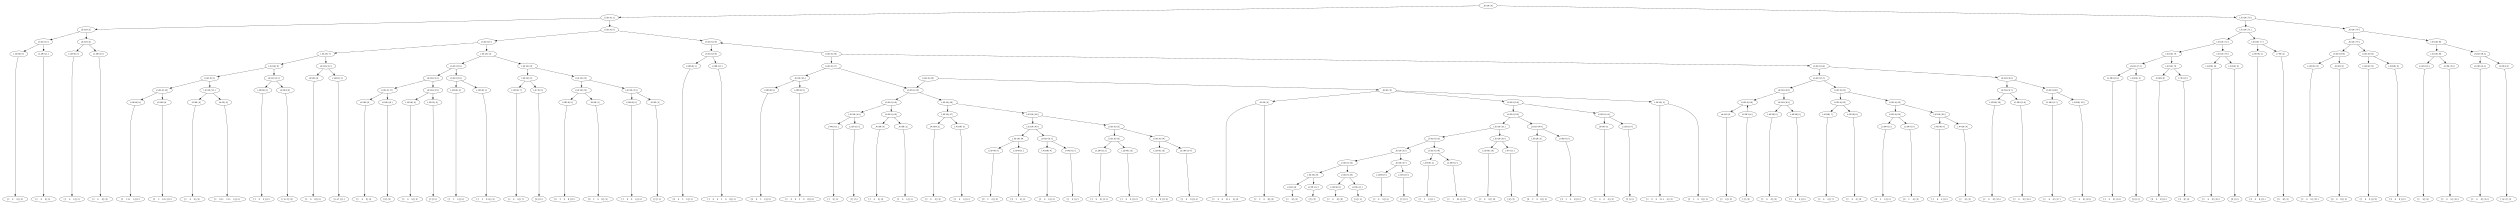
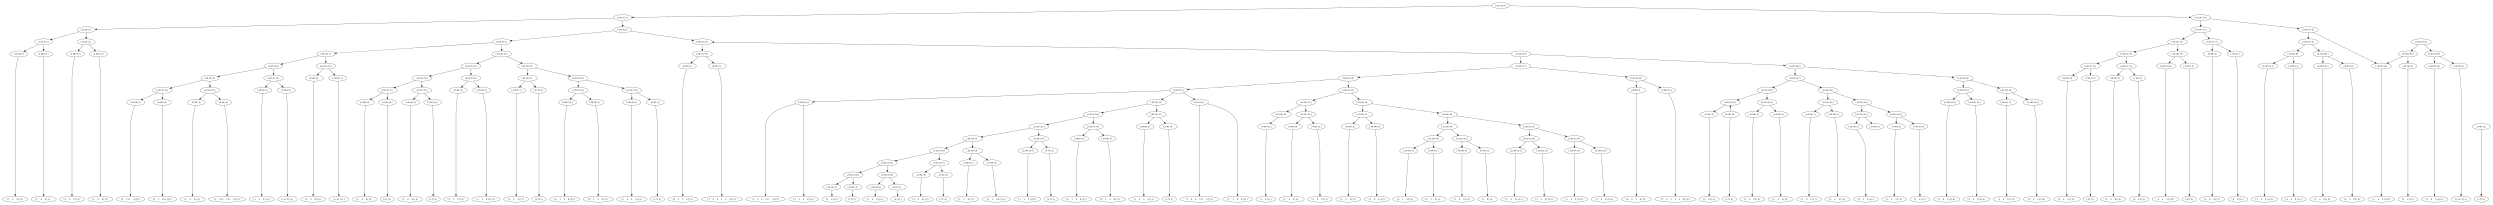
  digraph {
    fontname="Liberation Mono"
    node [fontname="Liberation Mono"]
    edge [fontname="Liberation Mono"]
    "L5310(0)"
    "L5310(2)"
    "L5310(5)"
    "L5310(71)"
    "L5310(78)"
    "L5310(1)"
    "L5310(70)"
    "L5310(3)"
    "L5310(4)"
    "L5310(6)"
    "L5310(25)"
    "L5310(72)"
    "L5310(77)"
    "L5310(79)"
    "L5310(82)"
    "L1286(0)"
    "L1286(1)"
    "L1286(2)"
    "L1286(3)"
    "L5310(7)"
    "L5310(14)"
    "L5310(26)"
    "L5310(69)"
    "L5310(73)"
    "L5310(76)"
    "L2998(1)"
    "L799(1)"
    "L5310(80)"
    "L5310(81)"
    "L5310(83)"
    "L5310(84)"
    "L5310(8)"
    "L5310(13)"
    "L5310(15)"
    "L5310(20)"
    "L5310(27)"
    "L5310(56)"
    "L3858(1)"
    "L4884(1)"
    "L5310(74)"
    "L5310(75)"
    "L1286(20)"
    "L2304(3)"
    "L1286(21)"
    "L2998(2)"
    "L1286(22)"
    "L2998(3)"
    "L4419(5)"
    "L1286(23)"
    "L1286(24)"
    "L1084(2)"
    "L5310(9)"
    "L5310(12)"
    "L3586(0)"
    "L1084(1)"
    "L5310(16)"
    "L5310(19)"
    "L5310(21)"
    "L5310(22)"
    "L5310(28)"
    "L5310(55)"
    "L5310(57)"
    "L5310(66)"
    "L1286(19)"
    "L2304(2)"
    "L2998(0)"
    "L799(0)"
    "L5310(10)"
    "L5310(11)"
    "L2585(0)"
    "L1084(0)"
    "L5310(17)"
    "L5310(18)"
    "L4659(0)"
    "L1368(1)"
    "L1286(7)"
    "L676(0)"
    "L5310(23)"
    "L5310(24)"
    "L5091(0)"
    "L5310(42)"
    "L3858(0)"
    "L4884(0)"
    "L5310(58)"
    "L5310(61)"
    "L5310(67)"
    "L5310(68)"
    "L3004(0)"
    "L1368(0)"
    "L1286(4)"
    "L443(0)"
    "L1286(5)"
    "L2304(0)"
    "L1286(6)"
    "L2281(0)"
    "L3818(0)"
    "L3818(1)"
    "L3060(0)"
    "L2281(1)"
    "L2016(0)"
    "L5310(29)"
    "L2016(1)"
    "L5310(43)"
    "L5310(46)"
    "L5310(59)"
    "L5310(60)"
    "L5310(62)"
    "L5310(63)"
    "L1286(15)"
    "L1286(16)"
    "L1286(17)"
    "L1286(18)"
    "L5310(30)"
    "L5310(41)"
    "L5310(44)"
    "L5310(45)"
    "L5310(47)"
    "L5310(48)"
    "L4419(3)"
    "L2281(6)"
    "L4338(5)"
    "L4338(6)"
    "L4338(7)"
    "L4338(8)"
    "L5310(64)"
    "L5310(65)"
    "L5310(31)"
    "L5310(40)"
    "L3060(1)"
    "L2281(4)"
    "L4419(1)"
    "L2281(5)"
    "L4338(0)"
    "L4338(1)"
    "L4338(2)"
    "L4338(3)"
    "L5310(49)"
    "L5310(52)"
    "L2340(2)"
    "L2340(3)"
    "L4338(9)"
    "L4419(4)"
    "L5310(32)"
    "L5310(39)"
    "L3818(2)"
    "L3818(3)"
    "L5310(50)"
    "L5310(51)"
    "L5310(53)"
    "L5310(54)"
    "L5310(33)"
    "L5310(38)"
    "L1286(10)"
    "L676(1)"
    "L2340(0)"
    "L2340(1)"
    "L4338(4)"
    "L4419(2)"
    "L1286(11)"
    "L1286(12)"
    "L1286(13)"
    "L1286(14)"
    "L5310(34)"
    "L5310(37)"
    "L4659(1)"
    "L1368(2)"
    "L5310(35)"
    "L5310(36)"
    "L1286(9)"
    "L2281(3)"
    "L4419(0)"
    "L2281(2)"
    "L1286(8)"
    "L2304(1)"
    "[C  E  G](0)"
    "[C  E  G](1)"
    "[C  E  G](2)"
    "[C  E  G](3)"
    "[C  Fis  A](0)"
    "[C  F  Gis](0)"
    "[C  E  G](4)"
    "[C  Dis  Fis  A](0)"
    "[C  D  G](0)"
    "[rest](0)"
    "[F  G  B](0)"
    "[rest](1)"
    "[C  E  G](5)"
    "[G](0)"
    "[C  E  G](6)"
    "[C](0)"
    "[C  F  A](0)"
    "[C  F  Gis](1)"
    "[C  E  G](7)"
    "[E](0)"
    "[D  F  G  B](0)"
    "[D  F  G  B](1)"
    "[C  E  G  A](0)"
    "[C](1)"
    "[C  D  E  Fis  A](0)"
    "[C  F  G  B](0)"
    "[C  E](0)"
    "[C](2)"
    "[C  E  G](8)"
    "[G](1)"
    "[C  E  G](9)"
    "[C](3)"
    "[C  F  A](1)"
    "[C  F  Gis](2)"
    "[C  E  G](10)"
    "[E](1)"
    "[D  F  G  B](2)"
    "[D  F  G  B](3)"
    "[C  E  G  A](1)"
    "[C](4)"
    "[C  D  E  Fis  A](1)"
    "[C  F  G  B](1)"
    "[C  E](1)"
    "[C](5)"
    "[C  E  A](0)"
    "[C  E  A](1)"
    "[C  E  A](2)"
    "[C  E  A](3)"
    "[D  F  A](0)"
    "[D  F  A](1)"
    "[C  E  A](4)"
    "[C  E](2)"
    "[C  E  G](11)"
    "[C  E  G](12)"
    "[C  E  G](13)"
    "[C  E  G](14)"
    "[D  E  F  G](0)"
    "[C  D  E  F  G  B](0)"
    "[C  E](3)"
    "[C](6)"
    "[C  E  A](5)"
    "[C  E  A](6)"
    "[C  E  A](7)"
    "[C  E  A](8)"
    "[D  F  A](2)"
-   "[D  F  A](3)"
    "[C  E  A](9)"
    "[C  E](4)"
    "[C  E  G](15)"
    "[C  E  G](16)"
    "[C  E  G](17)"
    "[C  E  G](18)"
    "[D  E  F  G](1)"
    "[C  D  E  F  G  B](1)"
    "[C  E  G](19)"
    "[G](2)"
    "[D  G  B](0)"
    "[D  B](0)"
    "[C  E  G](20)"
    "[G](3)"
    "[D  G  B](1)"
    "[D  B](1)"
    "[C  E  G](21)"
    "[D  G  B](2)"
    "[C  E  G](22)"
    "[D  G  B](3)"
    "[C  E](5)"
    "[C  E  G](23)"
    "[C  E  G](24)"
    "[rest](2)"
    subgraph sub_1 {
      rank=min
      "L5310(0)"
    }
    subgraph sub_2 {
      rank=same
      "L5310(2)"
      "L5310(5)"
      "L5310(71)"
      "L5310(78)"
    }
    subgraph sub_3 {
      rank=same
      "L5310(1)"
      "L5310(70)"
    }
    subgraph sub_4 {
      rank=same
      "L5310(3)"
      "L5310(4)"
      "L5310(6)"
      "L5310(25)"
      "L5310(72)"
      "L5310(77)"
      "L5310(79)"
      "L5310(82)"
    }
    subgraph sub_5 {
      rank=same
      "L1286(0)"
      "L1286(1)"
      "L1286(2)"
      "L1286(3)"
      "L5310(7)"
      "L5310(14)"
      "L5310(26)"
      "L5310(69)"
      "L5310(73)"
      "L5310(76)"
      "L2998(1)"
      "L799(1)"
      "L5310(80)"
      "L5310(81)"
      "L5310(83)"
      "L5310(84)"
    }
    subgraph sub_6 {
      rank=same
      "L5310(8)"
      "L5310(13)"
      "L5310(15)"
      "L5310(20)"
      "L5310(27)"
      "L5310(56)"
      "L3858(1)"
      "L4884(1)"
      "L5310(74)"
      "L5310(75)"
      "L1286(20)"
      "L2304(3)"
      "L1286(21)"
      "L2998(2)"
      "L1286(22)"
      "L2998(3)"
      "L4419(5)"
      "L1286(23)"
      "L1286(24)"
      "L1084(2)"
    }
    subgraph sub_7 {
      rank=same
      "L5310(9)"
      "L5310(12)"
      "L3586(0)"
      "L1084(1)"
      "L5310(16)"
      "L5310(19)"
      "L5310(21)"
      "L5310(22)"
      "L5310(28)"
      "L5310(55)"
      "L5310(57)"
      "L5310(66)"
      "L1286(19)"
      "L2304(2)"
      "L2998(0)"
      "L799(0)"
    }
    subgraph sub_8 {
      rank=same
      "L5310(10)"
      "L5310(11)"
      "L2585(0)"
      "L1084(0)"
      "L5310(17)"
      "L5310(18)"
      "L4659(0)"
      "L1368(1)"
      "L1286(7)"
      "L676(0)"
      "L5310(23)"
      "L5310(24)"
      "L5091(0)"
      "L5310(42)"
      "L3858(0)"
      "L4884(0)"
      "L5310(58)"
      "L5310(61)"
      "L5310(67)"
      "L5310(68)"
    }
    subgraph sub_9 {
      rank=same
      "L3004(0)"
      "L1368(0)"
      "L1286(4)"
      "L443(0)"
      "L1286(5)"
      "L2304(0)"
      "L1286(6)"
      "L2281(0)"
      "L3818(0)"
      "L3818(1)"
      "L3060(0)"
      "L2281(1)"
      "L2016(0)"
      "L5310(29)"
      "L2016(1)"
      "L5310(43)"
      "L5310(46)"
      "L5310(59)"
      "L5310(60)"
      "L5310(62)"
      "L5310(63)"
      "L1286(15)"
      "L1286(16)"
      "L1286(17)"
      "L1286(18)"
    }
    subgraph sub_10 {
      rank=same
      "L5310(30)"
      "L5310(41)"
      "L5310(44)"
      "L5310(45)"
      "L5310(47)"
      "L5310(48)"
      "L4419(3)"
      "L2281(6)"
      "L4338(5)"
      "L4338(6)"
      "L4338(7)"
      "L4338(8)"
      "L5310(64)"
      "L5310(65)"
    }
    subgraph sub_11 {
      rank=same
      "L5310(31)"
      "L5310(40)"
      "L3060(1)"
      "L2281(4)"
      "L4419(1)"
      "L2281(5)"
      "L4338(0)"
      "L4338(1)"
      "L4338(2)"
      "L4338(3)"
      "L5310(49)"
      "L5310(52)"
      "L2340(2)"
      "L2340(3)"
      "L4338(9)"
      "L4419(4)"
    }
    subgraph sub_12 {
      rank=same
      "L5310(32)"
      "L5310(39)"
      "L3818(2)"
      "L3818(3)"
      "L5310(50)"
      "L5310(51)"
      "L5310(53)"
      "L5310(54)"
    }
    subgraph sub_13 {
      rank=same
      "L5310(33)"
      "L5310(38)"
      "L1286(10)"
      "L676(1)"
      "L2340(0)"
      "L2340(1)"
      "L4338(4)"
      "L4419(2)"
      "L1286(11)"
      "L1286(12)"
      "L1286(13)"
      "L1286(14)"
    }
    subgraph sub_14 {
      rank=same
      "L5310(34)"
      "L5310(37)"
      "L4659(1)"
      "L1368(2)"
    }
    subgraph sub_15 {
      rank=same
      "L5310(35)"
      "L5310(36)"
      "L1286(9)"
      "L2281(3)"
    }
    subgraph sub_16 {
      rank=same
      "L4419(0)"
      "L2281(2)"
      "L1286(8)"
      "L2304(1)"
    }
    subgraph sub_17 {
      rank=max
      "[C  E  G](0)"
      "[C  E  G](1)"
      "[C  E  G](2)"
      "[C  E  G](3)"
      "[C  Fis  A](0)"
      "[C  F  Gis](0)"
      "[C  E  G](4)"
      "[C  Dis  Fis  A](0)"
      "[C  D  G](0)"
      "[rest](0)"
      "[F  G  B](0)"
      "[rest](1)"
      "[C  E  G](5)"
      "[G](0)"
      "[C  E  G](6)"
      "[C](0)"
      "[C  F  A](0)"
      "[C  F  Gis](1)"
      "[C  E  G](7)"
      "[E](0)"
      "[D  F  G  B](0)"
      "[D  F  G  B](1)"
      "[C  E  G  A](0)"
      "[C](1)"
      "[C  D  E  Fis  A](0)"
      "[C  F  G  B](0)"
      "[C  E](0)"
      "[C](2)"
      "[C  E  G](8)"
      "[G](1)"
      "[C  E  G](9)"
      "[C](3)"
      "[C  F  A](1)"
      "[C  F  Gis](2)"
      "[C  E  G](10)"
      "[E](1)"
      "[D  F  G  B](2)"
      "[D  F  G  B](3)"
      "[C  E  G  A](1)"
      "[C](4)"
      "[C  D  E  Fis  A](1)"
      "[C  F  G  B](1)"
      "[C  E](1)"
      "[C](5)"
      "[C  E  A](0)"
      "[C  E  A](1)"
      "[C  E  A](2)"
      "[C  E  A](3)"
      "[D  F  A](0)"
      "[D  F  A](1)"
      "[C  E  A](4)"
      "[C  E](2)"
      "[C  E  G](11)"
      "[C  E  G](12)"
      "[C  E  G](13)"
      "[C  E  G](14)"
      "[D  E  F  G](0)"
      "[C  D  E  F  G  B](0)"
      "[C  E](3)"
      "[C](6)"
      "[C  E  A](5)"
      "[C  E  A](6)"
      "[C  E  A](7)"
      "[C  E  A](8)"
      "[D  F  A](2)"
-     "[D  F  A](3)"
      "[C  E  A](9)"
      "[C  E](4)"
      "[C  E  G](15)"
      "[C  E  G](16)"
      "[C  E  G](17)"
      "[C  E  G](18)"
      "[D  E  F  G](1)"
      "[C  D  E  F  G  B](1)"
      "[C  E  G](19)"
      "[G](2)"
      "[D  G  B](0)"
      "[D  B](0)"
      "[C  E  G](20)"
      "[G](3)"
      "[D  G  B](1)"
      "[D  B](1)"
      "[C  E  G](21)"
      "[D  G  B](2)"
      "[C  E  G](22)"
      "[D  G  B](3)"
      "[C  E](5)"
      "[C  E  G](23)"
      "[C  E  G](24)"
      "[rest](2)"
    }
    "L5310(0)" -> "L5310(1)"
    "L5310(0)" -> "L5310(70)"
    "L5310(2)" -> "L5310(3)"
    "L5310(2)" -> "L5310(4)"
    "L5310(5)" -> "L5310(6)"
    "L5310(5)" -> "L5310(25)"
    "L5310(71)" -> "L5310(72)"
    "L5310(71)" -> "L5310(77)"
    "L5310(78)" -> "L5310(79)"
-   "L5310(78)" -> "L5310(82)"
+   "L5310(78)" -> "L1286(23)"
    "L5310(1)" -> "L5310(2)"
    "L5310(1)" -> "L5310(5)"
    "L5310(70)" -> "L5310(71)"
    "L5310(70)" -> "L5310(78)"
    "L5310(3)" -> "L1286(0)"
    "L5310(3)" -> "L1286(1)"
    "L5310(4)" -> "L1286(2)"
    "L5310(4)" -> "L1286(3)"
    "L5310(6)" -> "L5310(7)"
    "L5310(6)" -> "L5310(14)"
    "L5310(25)" -> "L5310(69)"
    "L5310(72)" -> "L5310(73)"
    "L5310(72)" -> "L5310(76)"
    "L5310(77)" -> "L2998(1)"
    "L5310(77)" -> "L799(1)"
    "L5310(79)" -> "L5310(80)"
    "L5310(79)" -> "L5310(81)"
    "L5310(82)" -> "L5310(83)"
    "L5310(82)" -> "L5310(84)"
    "L1286(0)" -> "[C  E  G](0)"
    "L1286(1)" -> "[C  E  G](1)"
    "L1286(2)" -> "[C  E  G](2)"
    "L1286(3)" -> "[C  E  G](3)"
    "L5310(7)" -> "L5310(8)"
    "L5310(7)" -> "L5310(13)"
    "L5310(14)" -> "L5310(15)"
    "L5310(14)" -> "L5310(20)"
    "L5310(26)" -> "L5310(25)"
    "L5310(26)" -> "L5310(27)"
    "L5310(26)" -> "L5310(56)"
    "L5310(69)" -> "L3858(1)"
    "L5310(69)" -> "L4884(1)"
    "L5310(73)" -> "L5310(74)"
    "L5310(73)" -> "L5310(75)"
    "L5310(76)" -> "L1286(20)"
    "L5310(76)" -> "L2304(3)"
    "L2998(1)" -> "[D  G  B](1)"
    "L799(1)" -> "[D  B](1)"
    "L5310(80)" -> "L1286(21)"
    "L5310(80)" -> "L2998(2)"
    "L5310(81)" -> "L1286(22)"
    "L5310(81)" -> "L2998(3)"
    "L5310(83)" -> "L4419(5)"
    "L5310(83)" -> "L1286(23)"
    "L5310(84)" -> "L1286(24)"
    "L5310(84)" -> "L1084(2)"
    "L5310(8)" -> "L5310(9)"
    "L5310(8)" -> "L5310(12)"
    "L5310(13)" -> "L3586(0)"
    "L5310(13)" -> "L1084(1)"
    "L5310(15)" -> "L5310(16)"
    "L5310(15)" -> "L5310(19)"
    "L5310(20)" -> "L5310(21)"
    "L5310(20)" -> "L5310(22)"
-   "L5310(27)" -> "L5310(42)"
+   "L5310(27)" -> "L5310(28)"
    "L5310(27)" -> "L5310(55)"
    "L5310(56)" -> "L5310(57)"
    "L5310(56)" -> "L5310(66)"
    "L3858(1)" -> "[D  E  F  G](1)"
    "L4884(1)" -> "[C  D  E  F  G  B](1)"
    "L5310(74)" -> "L1286(19)"
    "L5310(74)" -> "L2304(2)"
    "L5310(75)" -> "L2998(0)"
    "L5310(75)" -> "L799(0)"
    "L1286(20)" -> "[C  E  G](20)"
    "L2304(3)" -> "[G](3)"
    "L1286(21)" -> "[C  E  G](21)"
    "L2998(2)" -> "[D  G  B](2)"
    "L1286(22)" -> "[C  E  G](22)"
    "L2998(3)" -> "[D  G  B](3)"
    "L4419(5)" -> "[C  E](5)"
    "L1286(23)" -> "[C  E  G](23)"
    "L1286(24)" -> "[C  E  G](24)"
    "L1084(2)" -> "[rest](2)"
    "L5310(9)" -> "L5310(10)"
    "L5310(9)" -> "L5310(11)"
    "L5310(12)" -> "L2585(0)"
    "L5310(12)" -> "L1084(0)"
    "L3586(0)" -> "[F  G  B](0)"
    "L1084(1)" -> "[rest](1)"
    "L5310(16)" -> "L5310(17)"
    "L5310(16)" -> "L5310(18)"
    "L5310(19)" -> "L4659(0)"
    "L5310(19)" -> "L1368(1)"
    "L5310(21)" -> "L1286(7)"
    "L5310(21)" -> "L676(0)"
    "L5310(22)" -> "L5310(23)"
    "L5310(22)" -> "L5310(24)"
    "L5310(28)" -> "L5091(0)"
    "L5310(28)" -> "L5310(42)"
    "L5310(55)" -> "L3858(0)"
    "L5310(55)" -> "L4884(0)"
    "L5310(57)" -> "L5310(58)"
    "L5310(57)" -> "L5310(61)"
    "L5310(66)" -> "L5310(67)"
    "L5310(66)" -> "L5310(68)"
    "L1286(19)" -> "[C  E  G](19)"
    "L2304(2)" -> "[G](2)"
    "L2998(0)" -> "[D  G  B](0)"
    "L799(0)" -> "[D  B](0)"
    "L5310(10)" -> "L3004(0)"
    "L5310(10)" -> "L1368(0)"
    "L5310(11)" -> "L1286(4)"
    "L5310(11)" -> "L443(0)"
    "L2585(0)" -> "[C  D  G](0)"
    "L1084(0)" -> "[rest](0)"
    "L5310(17)" -> "L1286(5)"
    "L5310(17)" -> "L2304(0)"
    "L5310(18)" -> "L1286(6)"
    "L5310(18)" -> "L2281(0)"
    "L4659(0)" -> "[C  F  A](0)"
    "L1368(1)" -> "[C  F  Gis](1)"
    "L1286(7)" -> "[C  E  G](7)"
    "L676(0)" -> "[E](0)"
    "L5310(23)" -> "L3818(0)"
    "L5310(23)" -> "L3818(1)"
    "L5310(24)" -> "L3060(0)"
    "L5310(24)" -> "L2281(1)"
    "L5091(0)" -> "L2016(0)"
    "L5091(0)" -> "L5310(29)"
    "L5091(0)" -> "L2016(1)"
    "L5310(42)" -> "L5310(43)"
    "L5310(42)" -> "L5310(46)"
    "L3858(0)" -> "[D  E  F  G](0)"
    "L4884(0)" -> "[C  D  E  F  G  B](0)"
    "L5310(58)" -> "L5310(59)"
    "L5310(58)" -> "L5310(60)"
    "L5310(61)" -> "L5310(62)"
    "L5310(61)" -> "L5310(63)"
    "L5310(67)" -> "L1286(15)"
    "L5310(67)" -> "L1286(16)"
    "L5310(68)" -> "L1286(17)"
    "L5310(68)" -> "L1286(18)"
    "L3004(0)" -> "[C  Fis  A](0)"
    "L1368(0)" -> "[C  F  Gis](0)"
    "L1286(4)" -> "[C  E  G](4)"
    "L443(0)" -> "[C  Dis  Fis  A](0)"
    "L1286(5)" -> "[C  E  G](5)"
    "L2304(0)" -> "[G](0)"
    "L1286(6)" -> "[C  E  G](6)"
    "L2281(0)" -> "[C](0)"
    "L3818(0)" -> "[D  F  G  B](0)"
    "L3818(1)" -> "[D  F  G  B](1)"
    "L3060(0)" -> "[C  E  G  A](0)"
    "L2281(1)" -> "[C](1)"
    "L2016(0)" -> "[C  D  E  Fis  A](0)"
    "L2016(0)" -> "[C  F  G  B](0)"
    "L5310(29)" -> "L5310(30)"
    "L5310(29)" -> "L5310(41)"
    "L2016(1)" -> "[C  D  E  Fis  A](1)"
    "L2016(1)" -> "[C  F  G  B](1)"
    "L5310(43)" -> "L5310(44)"
    "L5310(43)" -> "L5310(45)"
    "L5310(46)" -> "L5310(47)"
    "L5310(46)" -> "L5310(48)"
    "L5310(59)" -> "L4419(3)"
    "L5310(60)" -> "L4338(5)"
    "L5310(60)" -> "L4338(6)"
    "L5310(62)" -> "L4338(7)"
    "L5310(62)" -> "L4338(8)"
    "L5310(63)" -> "L5310(64)"
    "L5310(63)" -> "L5310(65)"
    "L1286(15)" -> "[C  E  G](15)"
    "L1286(16)" -> "[C  E  G](16)"
    "L1286(17)" -> "[C  E  G](17)"
    "L1286(18)" -> "[C  E  G](18)"
    "L5310(30)" -> "L5310(31)"
    "L5310(30)" -> "L5310(40)"
    "L5310(41)" -> "L3060(1)"
    "L5310(41)" -> "L2281(4)"
    "L5310(44)" -> "L4419(1)"
-   "L5310(44)" -> "L2281(5)"
    "L5310(45)" -> "L4338(0)"
    "L5310(45)" -> "L4338(1)"
    "L5310(47)" -> "L4338(2)"
    "L5310(47)" -> "L4338(3)"
    "L5310(48)" -> "L5310(49)"
    "L5310(48)" -> "L5310(52)"
    "L4419(3)" -> "[C  E](3)"
    "L2281(6)" -> "L5310(59)"
    "L2281(6)" -> "[C](6)"
    "L4338(5)" -> "[C  E  A](5)"
    "L4338(6)" -> "[C  E  A](6)"
    "L4338(7)" -> "[C  E  A](7)"
    "L4338(8)" -> "[C  E  A](8)"
    "L5310(64)" -> "L2340(2)"
    "L5310(64)" -> "L2340(3)"
    "L5310(65)" -> "L4338(9)"
    "L5310(65)" -> "L4419(4)"
    "L5310(31)" -> "L5310(32)"
    "L5310(31)" -> "L5310(39)"
    "L5310(40)" -> "L3818(2)"
    "L5310(40)" -> "L3818(3)"
    "L3060(1)" -> "[C  E  G  A](1)"
    "L2281(4)" -> "[C](4)"
    "L4419(1)" -> "[C  E](1)"
    "L2281(5)" -> "[C](5)"
    "L4338(0)" -> "[C  E  A](0)"
    "L4338(1)" -> "[C  E  A](1)"
    "L4338(2)" -> "[C  E  A](2)"
    "L4338(3)" -> "[C  E  A](3)"
    "L5310(49)" -> "L5310(50)"
    "L5310(49)" -> "L5310(51)"
    "L5310(52)" -> "L5310(53)"
    "L5310(52)" -> "L5310(54)"
    "L2340(2)" -> "[D  F  A](2)"
-   "L2340(3)" -> "[D  F  A](3)"
    "L4338(9)" -> "[C  E  A](9)"
    "L4419(4)" -> "[C  E](4)"
    "L5310(32)" -> "L5310(33)"
    "L5310(32)" -> "L5310(38)"
    "L5310(39)" -> "L1286(10)"
    "L5310(39)" -> "L676(1)"
    "L3818(2)" -> "[D  F  G  B](2)"
    "L3818(3)" -> "[D  F  G  B](3)"
    "L5310(50)" -> "L2340(0)"
    "L5310(50)" -> "L2340(1)"
    "L5310(51)" -> "L4338(4)"
    "L5310(51)" -> "L4419(2)"
    "L5310(53)" -> "L1286(11)"
    "L5310(53)" -> "L1286(12)"
    "L5310(54)" -> "L1286(13)"
    "L5310(54)" -> "L1286(14)"
    "L5310(33)" -> "L5310(34)"
    "L5310(33)" -> "L5310(37)"
    "L5310(38)" -> "L4659(1)"
    "L5310(38)" -> "L1368(2)"
    "L1286(10)" -> "[C  E  G](10)"
    "L676(1)" -> "[E](1)"
    "L2340(0)" -> "[D  F  A](0)"
    "L2340(1)" -> "[D  F  A](1)"
    "L4338(4)" -> "[C  E  A](4)"
    "L4419(2)" -> "[C  E](2)"
    "L1286(11)" -> "[C  E  G](11)"
    "L1286(12)" -> "[C  E  G](12)"
    "L1286(13)" -> "[C  E  G](13)"
    "L1286(14)" -> "[C  E  G](14)"
    "L5310(34)" -> "L5310(35)"
    "L5310(34)" -> "L5310(36)"
    "L5310(37)" -> "L1286(9)"
    "L5310(37)" -> "L2281(3)"
    "L4659(1)" -> "[C  F  A](1)"
    "L1368(2)" -> "[C  F  Gis](2)"
    "L5310(35)" -> "L4419(0)"
    "L5310(35)" -> "L2281(2)"
    "L5310(36)" -> "L1286(8)"
    "L5310(36)" -> "L2304(1)"
    "L1286(9)" -> "[C  E  G](9)"
    "L2281(3)" -> "[C](3)"
    "L4419(0)" -> "[C  E](0)"
    "L2281(2)" -> "[C](2)"
    "L1286(8)" -> "[C  E  G](8)"
    "L2304(1)" -> "[G](1)"
  }
